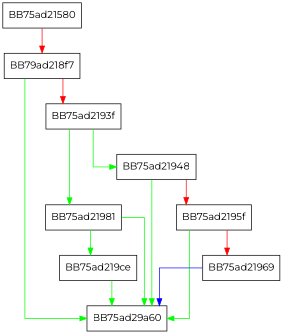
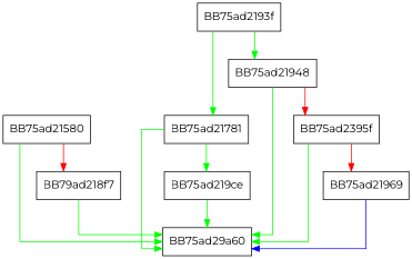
  digraph {
    fontname=Montserrat
    splines=ortho
    node [fontname=Montserrat shape=box]
    edge [color=green fontname=Montserrat]
    n1 [label=BB75ad21580]
    n2 [label=BB75ad29a60]
    n3 [label=BB79ad218f7]
    BB75ad2193f
-   BB75ad21981
+   BB75ad21981 [label=BB75ad21781]
    BB75ad21948
    BB75ad219ce
-   BB75ad2195f
+   BB75ad2195f [label=BB75ad2395f]
    BB75ad21969
+   n1 -> n2
    n1 -> n3 [color=red]
    n3 -> n2
-   n3 -> BB75ad2193f [color=red]
    BB75ad2193f -> BB75ad21981
    BB75ad2193f -> BB75ad21948
    BB75ad21981 -> n2
    BB75ad21981 -> BB75ad219ce
    BB75ad21948 -> n2
    BB75ad21948 -> BB75ad2195f [color=red]
    BB75ad219ce -> n2
    BB75ad2195f -> n2
    BB75ad2195f -> BB75ad21969 [color=red]
    BB75ad21969 -> n2 [color=blue]
  }
